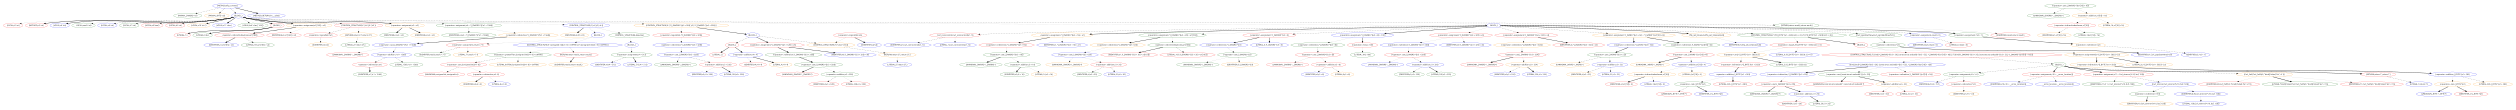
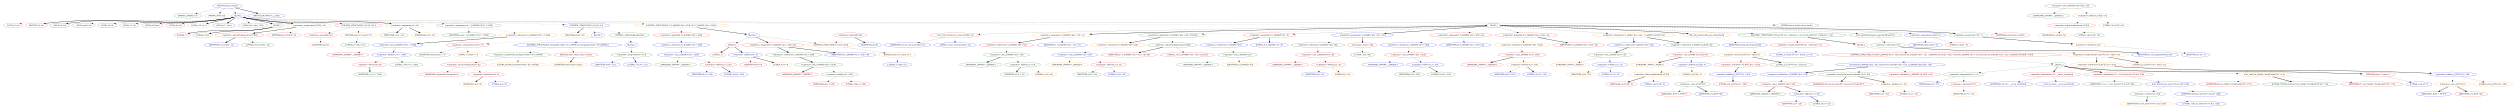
  digraph {
    fontname=Ubuntu
    node [color=red fontname=Ubuntu]
    edge [fontname=Ubuntu style=dotted]
    n1 [color=blue label="(METHOD,tftp_connect)"]
    n2 [color=darkgreen label="(PARAM,_DWORD *a1)"]
    n3 [color=darkorange label="(PARAM,_BYTE *a2)"]
    n4 [color=blue label="(BLOCK,,)"]
    n5 [color=blue label="(METHOD_RETURN,int __cdecl)"]
    n6 [label="(LOCAL,v2: int)"]
    n7 [label="(METHOD,v3: int)"]
    n8 [color=blue label="(LOCAL,v4: int)"]
    n9 [color=darkgreen label="(LOCAL,result: int)"]
    n10 [color=blue label="(LOCAL,v6: int)"]
    n11 [color=darkgreen label="(LOCAL,v7: int)"]
    n12 [label="(LOCAL,v8: bool)"]
    n13 [label="(LOCAL,v9: int)"]
    n14 [color=darkorange label="(LOCAL,v10: int *)"]
    n15 [color=blue label="(LOCAL,v11: char)"]
    n16 [color=darkgreen label="(LOCAL,buf: char [ 144 ])"]
    n17 [label="(BLOCK,,)"]
    n18 [color=darkorange label="(<operator>.assignment,a1[185] = v2)"]
    n19 [label="(CONTROL_STRUCTURE,if ( !v2 ),if ( !v2 ))"]
    n20 [color=darkorange label="(<operator>.assignment,v3 = v2)"]
    n21 [color=darkgreen label="(<operator>.assignment,v4 = *(_DWORD *)(*a1 + 1568))"]
    n22 [color=blue label="(CONTROL_STRUCTURE,if ( v4 ),if ( v4 ))"]
    n23 [color=darkorange label="(CONTROL_STRUCTURE,if ( !*(_DWORD *)(v3 + 328) ),if ( !*(_DWORD *)(v3 + 328) ))"]
    n24 [color=blue label="(BLOCK,,)"]
    n25 [color=darkgreen label="(RETURN,return result;,return result;)"]
    n26 [label="(LITERAL,1,)"]
    n27 [color=darkgreen label="(LITERAL,336,)"]
    n28 [label="(<operator>.indirectIndexAccess,a1[185])"]
    n29 [label="(IDENTIFIER,v2,a1[185] = v2)"]
    n30 [label="(<operator>.logicalNot,!v2)"]
    n31 [color=darkorange label="(RETURN,return 27;,return 27;)"]
    n32 [color=darkgreen label="(IDENTIFIER,v3,v3 = v2)"]
    n33 [color=darkorange label="(IDENTIFIER,v2,v3 = v2)"]
    n34 [color=darkgreen label="(IDENTIFIER,v4,v4 = *(_DWORD *)(*a1 + 1568))"]
    n35 [color=darkorange label="(<operator>.indirection,*(_DWORD *)(*a1 + 1568))"]
    n36 [color=darkorange label="(IDENTIFIER,v4,if ( v4 ))"]
    n37 [color=blue label="(BLOCK,,)"]
    n38 [color=darkgreen label="(CONTROL_STRUCTURE,else,else)"]
    n39 [label="(<operator>.logicalNot,!*(_DWORD *)(v3 + 328))"]
    n40 [color=blue label="(BLOCK,,)"]
    n41 [label="(Curl_conncontrol,Curl_conncontrol(a1, 1))"]
    n42 [color=darkorange label="(<operator>.assignment,*(_DWORD *)(v3 + 16) = a1)"]
    n43 [color=darkgreen label="(<operator>.assignment,*(_DWORD *)(v3 + 20) = a1[103])"]
    n44 [label="(<operator>.assignment,*(_DWORD *)v3 = 0)"]
    n45 [color=blue label="(<operator>.assignment,*(_DWORD *)(v3 + 8) = -100)"]
    n46 [label="(<operator>.assignment,*(_DWORD *)(v3 + 320) = v4)"]
    n47 [label="(<operator>.assignment,*(_DWORD *)(v3 + 324) = v4)"]
    n48 [color=darkorange label="(<operator>.assignment,*(_WORD *)(v3 + 52) = *(_WORD *)(a1[18] + 4))"]
    n49 [color=darkorange label="(tftp_set_timeouts,tftp_set_timeouts(v3))"]
    n50 [color=darkgreen label="(CONTROL_STRUCTURE,if ( (*((_BYTE *)a1 + 583) & 2) == 0 ),if ( (*((_BYTE *)a1 + 583) & 2) == 0 ))"]
    n51 [color=darkgreen label="(Curl_pgrsStartNow,Curl_pgrsStartNow(*a1))"]
    n52 [color=blue label="(<operator>.assignment,result = 0)"]
    n53 [color=darkgreen label="(<operator>.assignment,*a2 = 1)"]
    n54 [label="(IDENTIFIER,result,return result;)"]
    n55 [color=blue label="(IDENTIFIER,a1,a1[185] = v2)"]
    n56 [color=darkgreen label="(LITERAL,185,a1[185] = v2)"]
    n57 [color=darkorange label="(IDENTIFIER,v2,!v2)"]
    n58 [color=darkgreen label="(LITERAL,27,return 27;)"]
    n59 [color=blue label="(<operator>.cast,(_DWORD *)(*a1 + 1568))"]
    n60 [label="(UNKNOWN,_DWORD *,_DWORD *)"]
    n61 [color=blue label="(<operator>.addition,*a1 + 1568)"]
    n62 [label="(<operator>.indirection,*a1)"]
    n63 [color=darkgreen label="(LITERAL,1568,*a1 + 1568)"]
    n64 [color=darkgreen label="(IDENTIFIER,a1,*a1 + 1568)"]
    n65 [label="(<operator>.assignment,result = 71)"]
    n66 [color=blue label="(CONTROL_STRUCTURE,if ( (unsigned int)(v4 - 8) > 0xFFB0 ),if ( (unsigned int)(v4 - 8) > 0xFFB0 ))"]
    n67 [color=blue label="(BLOCK,,)"]
    n68 [color=darkgreen label="(IDENTIFIER,result,result = 71)"]
    n69 [color=darkorange label="(LITERAL,71,result = 71)"]
    n70 [color=darkgreen label="(<operator>.greaterThan,(unsigned int)(v4 - 8) > 0xFFB0)"]
    n71 [label="(RETURN,return result;,return result;)"]
    n72 [label="(<operator>.cast,(unsigned int)(v4 - 8))"]
    n73 [color=darkorange label="(LITERAL,0xFFB0,(unsigned int)(v4 - 8) > 0xFFB0)"]
    n74 [color=darkorange label="(IDENTIFIER,result,return result;)"]
    n75 [label="(UNKNOWN,unsigned int,unsigned int)"]
    n76 [label="(<operator>.subtraction,v4 - 8)"]
    n77 [color=darkorange label="(IDENTIFIER,v4,v4 - 8)"]
    n78 [color=blue label="(LITERAL,8,v4 - 8)"]
    n79 [color=darkgreen label="(<operator>.assignment,v4 = 512)"]
    n80 [color=blue label="(IDENTIFIER,v4,v4 = 512)"]
    n81 [color=blue label="(LITERAL,512,v4 = 512)"]
    n82 [color=blue label="(<operator>.indirection,*(_DWORD *)(v3 + 328))"]
    n83 [label="(BLOCK,,)"]
    n84 [label="(<operator>.assignment,*(_DWORD *)(v3 + 328) = v6)"]
    n85 [color=darkorange label="(CONTROL_STRUCTURE,if ( !v6 ),if ( !v6 ))"]
    n86 [color=blue label="(<operator>.cast,(_DWORD *)(v3 + 328))"]
    n87 [color=darkgreen label="(UNKNOWN,_DWORD *,_DWORD *)"]
    n88 [label="(<operator>.addition,v3 + 328)"]
    n89 [color=blue label="(IDENTIFIER,v3,v3 + 328)"]
    n90 [color=blue label="(LITERAL,328,v3 + 328)"]
    n91 [label="(LITERAL,1,)"]
    n92 [color=blue label="(<operator>.addition,v4 + 4)"]
    n93 [color=darkgreen label="(<operator>.indirection,*(_DWORD *)(v3 + 328))"]
    n94 [color=blue label="(IDENTIFIER,v6,*(_DWORD *)(v3 + 328) = v6)"]
    n95 [color=darkorange label="(RETURN,return 27;,return 27;)"]
    n96 [label="(IDENTIFIER,v4,v4 + 4)"]
    n97 [color=darkorange label="(LITERAL,4,v4 + 4)"]
    n98 [color=darkgreen label="(<operator>.cast,(_DWORD *)(v3 + 328))"]
    n99 [label="(UNKNOWN,_DWORD *,_DWORD *)"]
    n100 [color=darkgreen label="(<operator>.addition,v3 + 328)"]
    n101 [label="(IDENTIFIER,v3,v3 + 328)"]
    n102 [label="(LITERAL,328,v3 + 328)"]
    n103 [label="(<operator>.logicalNot,!v6)"]
    n104 [color=blue label="(IDENTIFIER,v6,!v6)"]
    n105 [color=blue label="(LITERAL,27,return 27;)"]
    n106 [color=blue label="(IDENTIFIER,a1,Curl_conncontrol(a1, 1))"]
    n107 [color=blue label="(LITERAL,1,Curl_conncontrol(a1, 1))"]
    n108 [label="(<operator>.indirection,*(_DWORD *)(v3 + 16))"]
    n109 [color=blue label="(IDENTIFIER,a1,*(_DWORD *)(v3 + 16) = a1)"]
    n110 [color=darkorange label="(<operator>.indirection,*(_DWORD *)(v3 + 20))"]
    n111 [color=darkgreen label="(<operator>.indirectIndexAccess,a1[103])"]
    n112 [color=blue label="(<operator>.indirection,*(_DWORD *)v3)"]
    n113 [color=blue label="(LITERAL,0,*(_DWORD *)v3 = 0)"]
    n114 [color=darkgreen label="(<operator>.indirection,*(_DWORD *)(v3 + 8))"]
    n115 [label="(<operator>.minus,-100)"]
    n116 [color=blue label="(<operator>.indirection,*(_DWORD *)(v3 + 320))"]
    n117 [color=blue label="(IDENTIFIER,v4,*(_DWORD *)(v3 + 320) = v4)"]
    n118 [color=darkorange label="(<operator>.indirection,*(_DWORD *)(v3 + 324))"]
    n119 [label="(IDENTIFIER,v4,*(_DWORD *)(v3 + 324) = v4)"]
    n120 [color=blue label="(<operator>.indirection,*(_WORD *)(v3 + 52))"]
    n121 [color=darkgreen label="(<operator>.indirection,*(_WORD *)(a1[18] + 4))"]
    n122 [color=blue label="(IDENTIFIER,v3,tftp_set_timeouts(v3))"]
    n123 [label="(<operator>.equals,(*((_BYTE *)a1 + 583) & 2) == 0)"]
    n124 [label="(BLOCK,,)"]
    n125 [color=darkgreen label="(<operator>.indirection,*a1)"]
    n126 [color=blue label="(IDENTIFIER,result,result = 0)"]
    n127 [label="(LITERAL,0,result = 0)"]
    n128 [color=darkorange label="(<operator>.indirection,*a2)"]
    n129 [color=darkgreen label="(<operator>.cast,(_DWORD *)(v3 + 16))"]
    n130 [color=darkgreen label="(UNKNOWN,_DWORD *,_DWORD *)"]
    n131 [color=darkgreen label="(<operator>.addition,v3 + 16)"]
    n132 [color=darkgreen label="(IDENTIFIER,v3,v3 + 16)"]
    n133 [color=darkorange label="(LITERAL,16,v3 + 16)"]
    n134 [color=blue label="(<operator>.cast,(_DWORD *)(v3 + 20))"]
    n135 [label="(IDENTIFIER,a1,*(_DWORD *)(v3 + 20) = a1[103])"]
    n136 [label="(LITERAL,103,*(_DWORD *)(v3 + 20) = a1[103])"]
    n137 [color=darkorange label="(UNKNOWN,_DWORD *,_DWORD *)"]
    n138 [label="(<operator>.addition,v3 + 20)"]
    n139 [color=darkgreen label="(IDENTIFIER,v3,v3 + 20)"]
    n140 [color=blue label="(LITERAL,20,v3 + 20)"]
    n141 [color=darkgreen label="(<operator>.cast,(_DWORD *)v3)"]
    n142 [color=darkgreen label="(UNKNOWN,_DWORD *,_DWORD *)"]
    n143 [color=darkorange label="(IDENTIFIER,v3,(_DWORD *)v3)"]
    n144 [label="(<operator>.cast,(_DWORD *)(v3 + 8))"]
    n145 [color=darkgreen label="(LITERAL,100,-100)"]
    n146 [label="(UNKNOWN,_DWORD *,_DWORD *)"]
    n147 [label="(<operator>.addition,v3 + 8)"]
    n148 [color=blue label="(IDENTIFIER,v3,v3 + 8)"]
    n149 [color=darkorange label="(LITERAL,8,v3 + 8)"]
    n150 [label="(<operator>.cast,(_DWORD *)(v3 + 320))"]
    n151 [color=blue label="(UNKNOWN,_DWORD *,_DWORD *)"]
    n152 [color=blue label="(<operator>.addition,v3 + 320)"]
    n153 [color=darkgreen label="(IDENTIFIER,v3,v3 + 320)"]
    n154 [color=darkgreen label="(LITERAL,320,v3 + 320)"]
    n155 [label="(<operator>.cast,(_DWORD *)(v3 + 324))"]
    n156 [label="(UNKNOWN,_DWORD *,_DWORD *)"]
    n157 [color=darkorange label="(<operator>.addition,v3 + 324)"]
    n158 [color=blue label="(IDENTIFIER,v3,v3 + 324)"]
    n159 [color=blue label="(LITERAL,324,v3 + 324)"]
    n160 [color=darkgreen label="(<operator>.cast,(_WORD *)(v3 + 52))"]
    n161 [label="(<operator>.cast,(_WORD *)(a1[18] + 4))"]
    n162 [color=darkorange label="(UNKNOWN,_WORD *,_WORD *)"]
    n163 [color=blue label="(<operator>.addition,v3 + 52)"]
    n164 [color=darkorange label="(IDENTIFIER,v3,v3 + 52)"]
    n165 [color=blue label="(LITERAL,52,v3 + 52)"]
    n166 [color=darkorange label="(UNKNOWN,_WORD *,_WORD *)"]
    n167 [color=blue label="(<operator>.addition,a1[18] + 4)"]
    n168 [color=darkorange label="(<operator>.indirectIndexAccess,a1[18])"]
    n169 [color=darkorange label="(LITERAL,4,a1[18] + 4)"]
    n170 [label="(IDENTIFIER,a1,a1[18] + 4)"]
    n171 [color=blue label="(LITERAL,18,a1[18] + 4)"]
    n172 [color=darkorange label="(<operator>.and,*((_BYTE *)a1 + 583) & 2)"]
    n173 [color=blue label="(LITERAL,0,(*((_BYTE *)a1 + 583) & 2) == 0)"]
    n174 [label="(CONTROL_STRUCTURE,if ( bind(*(_DWORD *)(v3 + 20), (const struct sockaddr *)(v3 + 52), *(_DWORD *)(a1[18] + 16)) ),if ( bind(*(_DWORD *)(v3 + 20), (const struct sockaddr *)(v3 + 52), *(_DWORD *)(a1[18] + 16)) ))"]
    n175 [color=darkorange label="(<operators>.assignmentOr,*((_BYTE *)a1 + 583) |= 2u)"]
    n176 [label="(<operator>.indirection,*((_BYTE *)a1 + 583))"]
    n177 [color=darkgreen label="(LITERAL,2,*((_BYTE *)a1 + 583) & 2)"]
    n178 [color=blue label="(<operator>.addition,(_BYTE *)a1 + 583)"]
    n179 [color=darkgreen label="(<operator>.cast,(_BYTE *)a1)"]
    n180 [label="(LITERAL,583,(_BYTE *)a1 + 583)"]
    n181 [label="(UNKNOWN,_BYTE *,_BYTE *)"]
    n182 [color=blue label="(IDENTIFIER,a1,(_BYTE *)a1)"]
    n183 [color=blue label="(bind,bind(*(_DWORD *)(v3 + 20), (const struct sockaddr *)(v3 + 52), *(_DWORD *)(a1[18] + 16)))"]
    n184 [color=darkgreen label="(BLOCK,,)"]
    n185 [color=darkorange label="(<operator>.indirection,*((_BYTE *)a1 + 583))"]
    n186 [color=darkorange label="(LITERAL,2u,*((_BYTE *)a1 + 583) |= 2u)"]
    n187 [color=blue label="(<operator>.indirection,*(_DWORD *)(v3 + 20))"]
    n188 [color=darkgreen label="(<operator>.cast,(const struct sockaddr *)(v3 + 52))"]
    n189 [label="(<operator>.indirection,*(_DWORD *)(a1[18] + 16))"]
    n190 [color=darkgreen label="(<operator>.assignment,v9 = *a1)"]
    n191 [label="(<operator>.assignment,v10 = __errno_location())"]
    n192 [label="(<operator>.assignment,v11 = Curl_strerror(*v10, buf, 128))"]
    n193 [color=darkorange label="(Curl_failf,Curl_failf(v9, \"bind() failed; %s\", v11))"]
    n194 [label="(RETURN,return 7;,return 7;)"]
    n195 [label="(<operator>.cast,(_DWORD *)(v3 + 20))"]
    n196 [label="(UNKNOWN,const struct sockaddr *,const struct sockaddr *)"]
    n197 [color=darkorange label="(<operator>.addition,v3 + 52)"]
    n198 [color=darkgreen label="(UNKNOWN,_DWORD *,_DWORD *)"]
    n199 [color=blue label="(<operator>.addition,v3 + 20)"]
    n200 [label="(IDENTIFIER,v3,v3 + 20)"]
    n201 [color=darkgreen label="(LITERAL,20,v3 + 20)"]
    n202 [label="(IDENTIFIER,v3,v3 + 52)"]
    n203 [label="(LITERAL,52,v3 + 52)"]
    n204 [color=darkgreen label="(<operator>.cast,(_DWORD *)(a1[18] + 16))"]
    n205 [color=darkgreen label="(UNKNOWN,_DWORD *,_DWORD *)"]
    n206 [color=darkorange label="(<operator>.addition,a1[18] + 16)"]
    n207 [label="(<operator>.indirectIndexAccess,a1[18])"]
    n208 [color=darkorange label="(LITERAL,16,a1[18] + 16)"]
    n209 [color=darkorange label="(IDENTIFIER,a1,a1[18] + 16)"]
    n210 [color=darkgreen label="(LITERAL,18,a1[18] + 16)"]
    n211 [color=blue label="(IDENTIFIER,v9,v9 = *a1)"]
    n212 [label="(<operator>.indirection,*a1)"]
    n213 [color=blue label="(IDENTIFIER,v10,v10 = __errno_location())"]
    n214 [color=blue label="(__errno_location,__errno_location())"]
    n215 [color=darkgreen label="(IDENTIFIER,v11,v11 = Curl_strerror(*v10, buf, 128))"]
    n216 [color=blue label="(Curl_strerror,Curl_strerror(*v10, buf, 128))"]
    n217 [label="(IDENTIFIER,v9,Curl_failf(v9, \"bind() failed; %s\", v11))"]
    n218 [color=darkgreen label="(LITERAL,\"bind() failed; %s\",Curl_failf(v9, \"bind() failed; %s\", v11))"]
    n219 [label="(IDENTIFIER,v11,Curl_failf(v9, \"bind() failed; %s\", v11))"]
    n220 [color=blue label="(LITERAL,7,return 7;)"]
    n221 [color=darkorange label="(IDENTIFIER,a1,v9 = *a1)"]
    n222 [color=darkgreen label="(<operator>.indirection,*v10)"]
    n223 [color=blue label="(IDENTIFIER,buf,Curl_strerror(*v10, buf, 128))"]
    n224 [color=blue label="(LITERAL,128,Curl_strerror(*v10, buf, 128))"]
    n225 [color=darkorange label="(IDENTIFIER,v10,Curl_strerror(*v10, buf, 128))"]
    n226 [color=blue label="(<operator>.addition,(_BYTE *)a1 + 583)"]
    n227 [color=darkorange label="(<operator>.cast,(_BYTE *)a1)"]
    n228 [color=darkorange label="(LITERAL,583,(_BYTE *)a1 + 583)"]
    n229 [color=blue label="(UNKNOWN,_BYTE *,_BYTE *)"]
    n230 [label="(IDENTIFIER,a1,(_BYTE *)a1)"]
    n231 [color=blue label="(IDENTIFIER,a1,Curl_pgrsStartNow(*a1))"]
    n232 [color=blue label="(IDENTIFIER,a2,*a2 = 1)"]
    n1 -> n2 [style=dashed]
    n1 -> n3 [style=dashed]
    n1 -> n4 [style=dashed]
    n1 -> n5 [style=bold]
    n4 -> n6
    n4 -> n7 [style=bold]
    n4 -> n8 [style=bold]
    n4 -> n9
    n4 -> n10 [style=dashed]
    n4 -> n11 [style=dashed]
    n4 -> n12 [style=dashed]
    n4 -> n13 [style=dashed]
    n4 -> n14 [style=bold]
    n4 -> n15 [style=bold]
    n4 -> n16 [style=dashed]
    n4 -> n17 [style=bold]
    n4 -> n18 [style=bold]
    n4 -> n19 [style=dashed]
    n4 -> n20 [style=bold]
    n4 -> n21
    n4 -> n22
    n4 -> n23
    n4 -> n24
    n4 -> n25 [style=dashed]
    n17 -> n26 [style=bold]
    n17 -> n27 [style=bold]
    n18 -> n28 [style=bold]
    n18 -> n29
    n19 -> n30 [style=dashed]
    n19 -> n31
    n20 -> n32 [style=bold]
    n20 -> n33 [style=bold]
    n21 -> n34 [style=dashed]
    n21 -> n35
    n22 -> n36 [style=bold]
    n22 -> n37
    n22 -> n38
    n23 -> n39
    n23 -> n40 [style=bold]
    n24 -> n41 [style=dashed]
    n24 -> n42 [style=bold]
    n24 -> n43
    n24 -> n44 [style=dashed]
    n24 -> n45 [style=bold]
    n24 -> n46
    n24 -> n47 [style=dashed]
    n24 -> n48 [style=dashed]
    n24 -> n49 [style=bold]
    n24 -> n50 [style=dashed]
    n24 -> n51 [style=dashed]
    n24 -> n52 [style=dashed]
    n24 -> n53 [style=bold]
    n25 -> n54
    n28 -> n55 [style=bold]
    n28 -> n56 [style=dashed]
    n30 -> n57 [style=dashed]
    n31 -> n58 [style=dashed]
    n35 -> n59 [style=bold]
    n37 -> n65
    n37 -> n66
    n38 -> n67
    n39 -> n82
    n40 -> n83 [style=dashed]
    n40 -> n84 [style=bold]
    n40 -> n85 [style=dashed]
    n41 -> n106 [style=dashed]
    n41 -> n107
    n42 -> n108 [style=bold]
    n42 -> n109
    n43 -> n110 [style=bold]
    n43 -> n111
    n44 -> n112 [style=bold]
    n44 -> n113 [style=bold]
    n45 -> n114
    n45 -> n115 [style=bold]
    n46 -> n116
    n46 -> n117
    n47 -> n118
    n47 -> n119 [style=bold]
    n48 -> n120 [style=bold]
    n48 -> n121 [style=bold]
    n49 -> n122
    n50 -> n123
    n50 -> n124 [style=bold]
    n51 -> n125 [style=dashed]
    n52 -> n126
    n52 -> n127 [style=dashed]
    n53 -> n128 [style=bold]
    n59 -> n60
    n59 -> n61 [style=dashed]
    n61 -> n62 [style=dashed]
    n61 -> n63 [style=dashed]
    n62 -> n64 [style=bold]
    n65 -> n68 [style=dashed]
    n65 -> n69
    n66 -> n70
    n66 -> n71 [style=dashed]
    n67 -> n79 [style=dashed]
    n70 -> n72 [style=dashed]
    n70 -> n73
    n71 -> n74 [style=bold]
    n72 -> n75 [style=dashed]
    n72 -> n76
    n76 -> n77 [style=bold]
    n76 -> n78
    n79 -> n80 [style=dashed]
    n79 -> n81 [style=bold]
    n82 -> n86 [style=dashed]
    n83 -> n91 [style=bold]
    n83 -> n92 [style=bold]
    n84 -> n93 [style=bold]
    n84 -> n94 [style=bold]
    n85 -> n95 [style=dashed]
    n86 -> n87 [style=dashed]
    n86 -> n88 [style=dashed]
    n88 -> n89
    n88 -> n90 [style=bold]
    n92 -> n96
    n92 -> n97 [style=bold]
    n93 -> n98 [style=bold]
    n95 -> n105
    n98 -> n99 [style=bold]
    n98 -> n100
    n100 -> n101 [style=dashed]
    n100 -> n102
    n103 -> n85
    n103 -> n104 [style=bold]
    n108 -> n129
    n110 -> n134
    n111 -> n135 [style=bold]
    n111 -> n136 [style=dashed]
    n112 -> n141
    n114 -> n144 [style=dashed]
    n115 -> n145
    n116 -> n150
    n118 -> n155 [style=dashed]
    n120 -> n160 [style=bold]
    n121 -> n161 [style=dashed]
    n123 -> n172
    n123 -> n173
    n124 -> n174
    n124 -> n175
    n125 -> n231 [style=bold]
    n128 -> n232 [style=dashed]
    n129 -> n130 [style=bold]
    n129 -> n131
    n131 -> n132 [style=bold]
    n131 -> n133
    n134 -> n137
    n134 -> n138
    n138 -> n139 [style=dashed]
    n138 -> n140 [style=dashed]
    n141 -> n142
    n141 -> n143 [style=dashed]
    n144 -> n146
    n144 -> n147
    n147 -> n148 [style=dashed]
    n147 -> n149 [style=dashed]
    n150 -> n151
    n150 -> n152 [style=dashed]
    n152 -> n153 [style=dashed]
    n152 -> n154 [style=bold]
    n155 -> n156 [style=bold]
    n155 -> n157
    n157 -> n158 [style=dashed]
    n157 -> n159 [style=bold]
    n160 -> n162 [style=dashed]
    n160 -> n163
    n161 -> n166 [style=bold]
    n161 -> n167
    n163 -> n164 [style=dashed]
    n163 -> n165 [style=dashed]
    n167 -> n168
    n167 -> n169
    n168 -> n170 [style=bold]
    n168 -> n171 [style=dashed]
    n172 -> n176
    n172 -> n177 [style=bold]
    n174 -> n183
    n174 -> n184 [style=dashed]
    n175 -> n185 [style=bold]
    n175 -> n186 [style=bold]
    n176 -> n178 [style=bold]
    n178 -> n179
    n178 -> n180 [style=bold]
    n179 -> n181 [style=dashed]
    n179 -> n182 [style=bold]
    n183 -> n187 [style=bold]
    n183 -> n188
    n183 -> n189 [style=dashed]
    n184 -> n190 [style=dashed]
    n184 -> n191 [style=bold]
    n184 -> n192 [style=bold]
    n184 -> n193 [style=dashed]
    n184 -> n194 [style=bold]
    n185 -> n226 [style=bold]
    n187 -> n195
    n188 -> n196 [style=bold]
    n188 -> n197 [style=bold]
    n190 -> n211 [style=dashed]
    n190 -> n212 [style=dashed]
    n191 -> n213 [style=dashed]
    n191 -> n214 [style=dashed]
    n192 -> n215
    n192 -> n216 [style=dashed]
    n193 -> n217
    n193 -> n218 [style=bold]
    n193 -> n219
    n194 -> n220 [style=dashed]
    n195 -> n198 [style=bold]
    n195 -> n199 [style=bold]
    n197 -> n202
    n197 -> n203
    n199 -> n200
    n199 -> n201 [style=bold]
    n204 -> n205 [style=dashed]
    n204 -> n206
    n206 -> n207
    n206 -> n208
    n207 -> n209 [style=dashed]
    n207 -> n210
    n212 -> n221 [style=dashed]
    n216 -> n222 [style=dashed]
    n216 -> n223
-   n223 -> n224
+   n216 -> n224
    n222 -> n225 [style=bold]
    n226 -> n227
    n226 -> n228 [style=dashed]
    n227 -> n229 [style=bold]
    n227 -> n230 [style=bold]
  }
